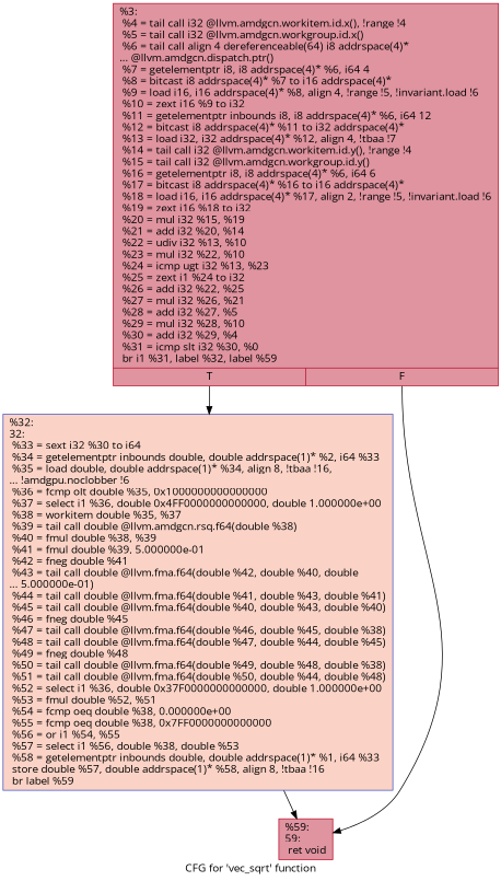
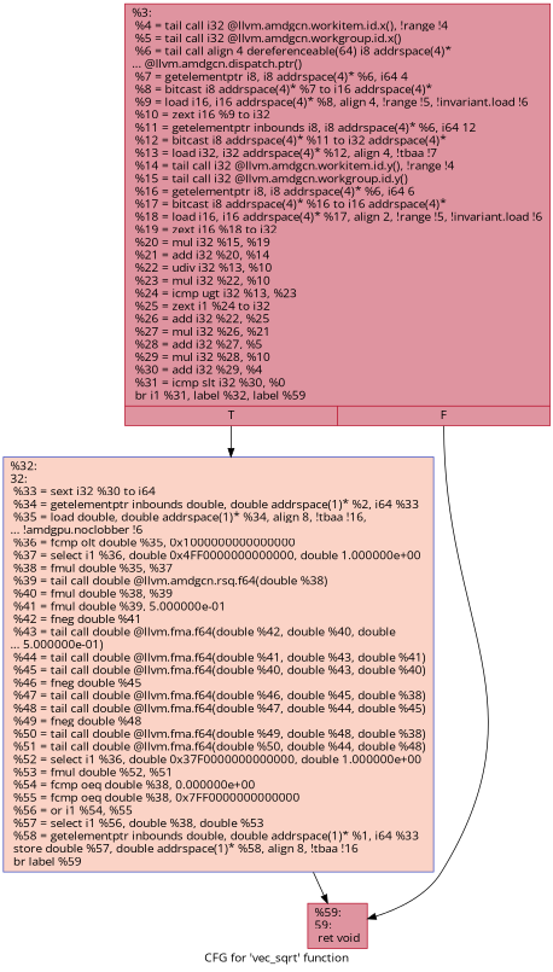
  digraph {
    label="CFG for 'vec_sqrt' function"
    fontname="Open Sans"
    node [color="#b70d28ff" fillcolor="#b70d2870" shape=record style=filled fontname="Open Sans"]
    edge [fontname="Open Sans"]
    n1 [label="{%3:\l  %4 = tail call i32 @llvm.amdgcn.workitem.id.x(), !range !4\l  %5 = tail call i32 @llvm.amdgcn.workgroup.id.x()\l  %6 = tail call align 4 dereferenceable(64) i8 addrspace(4)*\l... @llvm.amdgcn.dispatch.ptr()\l  %7 = getelementptr i8, i8 addrspace(4)* %6, i64 4\l  %8 = bitcast i8 addrspace(4)* %7 to i16 addrspace(4)*\l  %9 = load i16, i16 addrspace(4)* %8, align 4, !range !5, !invariant.load !6\l  %10 = zext i16 %9 to i32\l  %11 = getelementptr inbounds i8, i8 addrspace(4)* %6, i64 12\l  %12 = bitcast i8 addrspace(4)* %11 to i32 addrspace(4)*\l  %13 = load i32, i32 addrspace(4)* %12, align 4, !tbaa !7\l  %14 = tail call i32 @llvm.amdgcn.workitem.id.y(), !range !4\l  %15 = tail call i32 @llvm.amdgcn.workgroup.id.y()\l  %16 = getelementptr i8, i8 addrspace(4)* %6, i64 6\l  %17 = bitcast i8 addrspace(4)* %16 to i16 addrspace(4)*\l  %18 = load i16, i16 addrspace(4)* %17, align 2, !range !5, !invariant.load !6\l  %19 = zext i16 %18 to i32\l  %20 = mul i32 %15, %19\l  %21 = add i32 %20, %14\l  %22 = udiv i32 %13, %10\l  %23 = mul i32 %22, %10\l  %24 = icmp ugt i32 %13, %23\l  %25 = zext i1 %24 to i32\l  %26 = add i32 %22, %25\l  %27 = mul i32 %26, %21\l  %28 = add i32 %27, %5\l  %29 = mul i32 %28, %10\l  %30 = add i32 %29, %4\l  %31 = icmp slt i32 %30, %0\l  br i1 %31, label %32, label %59\l|{<s0>T|<s1>F}}"]
-   n2 [color="#3d50c3ff" fillcolor="#f59c7d70" label="{%32:\l32:                                               \l  %33 = sext i32 %30 to i64\l  %34 = getelementptr inbounds double, double addrspace(1)* %2, i64 %33\l  %35 = load double, double addrspace(1)* %34, align 8, !tbaa !16,\l... !amdgpu.noclobber !6\l  %36 = fcmp olt double %35, 0x1000000000000000\l  %37 = select i1 %36, double 0x4FF0000000000000, double 1.000000e+00\l  %38 = workitem double %35, %37\l  %39 = tail call double @llvm.amdgcn.rsq.f64(double %38)\l  %40 = fmul double %38, %39\l  %41 = fmul double %39, 5.000000e-01\l  %42 = fneg double %41\l  %43 = tail call double @llvm.fma.f64(double %42, double %40, double\l... 5.000000e-01)\l  %44 = tail call double @llvm.fma.f64(double %41, double %43, double %41)\l  %45 = tail call double @llvm.fma.f64(double %40, double %43, double %40)\l  %46 = fneg double %45\l  %47 = tail call double @llvm.fma.f64(double %46, double %45, double %38)\l  %48 = tail call double @llvm.fma.f64(double %47, double %44, double %45)\l  %49 = fneg double %48\l  %50 = tail call double @llvm.fma.f64(double %49, double %48, double %38)\l  %51 = tail call double @llvm.fma.f64(double %50, double %44, double %48)\l  %52 = select i1 %36, double 0x37F0000000000000, double 1.000000e+00\l  %53 = fmul double %52, %51\l  %54 = fcmp oeq double %38, 0.000000e+00\l  %55 = fcmp oeq double %38, 0x7FF0000000000000\l  %56 = or i1 %54, %55\l  %57 = select i1 %56, double %38, double %53\l  %58 = getelementptr inbounds double, double addrspace(1)* %1, i64 %33\l  store double %57, double addrspace(1)* %58, align 8, !tbaa !16\l  br label %59\l}"]
+   n2 [color="#3d50c3ff" fillcolor="#f59c7d70" label="{%32:\l32:                                               \l  %33 = sext i32 %30 to i64\l  %34 = getelementptr inbounds double, double addrspace(1)* %2, i64 %33\l  %35 = load double, double addrspace(1)* %34, align 8, !tbaa !16,\l... !amdgpu.noclobber !6\l  %36 = fcmp olt double %35, 0x1000000000000000\l  %37 = select i1 %36, double 0x4FF0000000000000, double 1.000000e+00\l  %38 = fmul double %35, %37\l  %39 = tail call double @llvm.amdgcn.rsq.f64(double %38)\l  %40 = fmul double %38, %39\l  %41 = fmul double %39, 5.000000e-01\l  %42 = fneg double %41\l  %43 = tail call double @llvm.fma.f64(double %42, double %40, double\l... 5.000000e-01)\l  %44 = tail call double @llvm.fma.f64(double %41, double %43, double %41)\l  %45 = tail call double @llvm.fma.f64(double %40, double %43, double %40)\l  %46 = fneg double %45\l  %47 = tail call double @llvm.fma.f64(double %46, double %45, double %38)\l  %48 = tail call double @llvm.fma.f64(double %47, double %44, double %45)\l  %49 = fneg double %48\l  %50 = tail call double @llvm.fma.f64(double %49, double %48, double %38)\l  %51 = tail call double @llvm.fma.f64(double %50, double %44, double %48)\l  %52 = select i1 %36, double 0x37F0000000000000, double 1.000000e+00\l  %53 = fmul double %52, %51\l  %54 = fcmp oeq double %38, 0.000000e+00\l  %55 = fcmp oeq double %38, 0x7FF0000000000000\l  %56 = or i1 %54, %55\l  %57 = select i1 %56, double %38, double %53\l  %58 = getelementptr inbounds double, double addrspace(1)* %1, i64 %33\l  store double %57, double addrspace(1)* %58, align 8, !tbaa !16\l  br label %59\l}"]
    n3 [label="{%59:\l59:                                               \l  ret void\l}"]
    n1 -> n2 [tailport=s0]
    n1 -> n3 [tailport=s1]
    n2 -> n3
  }
